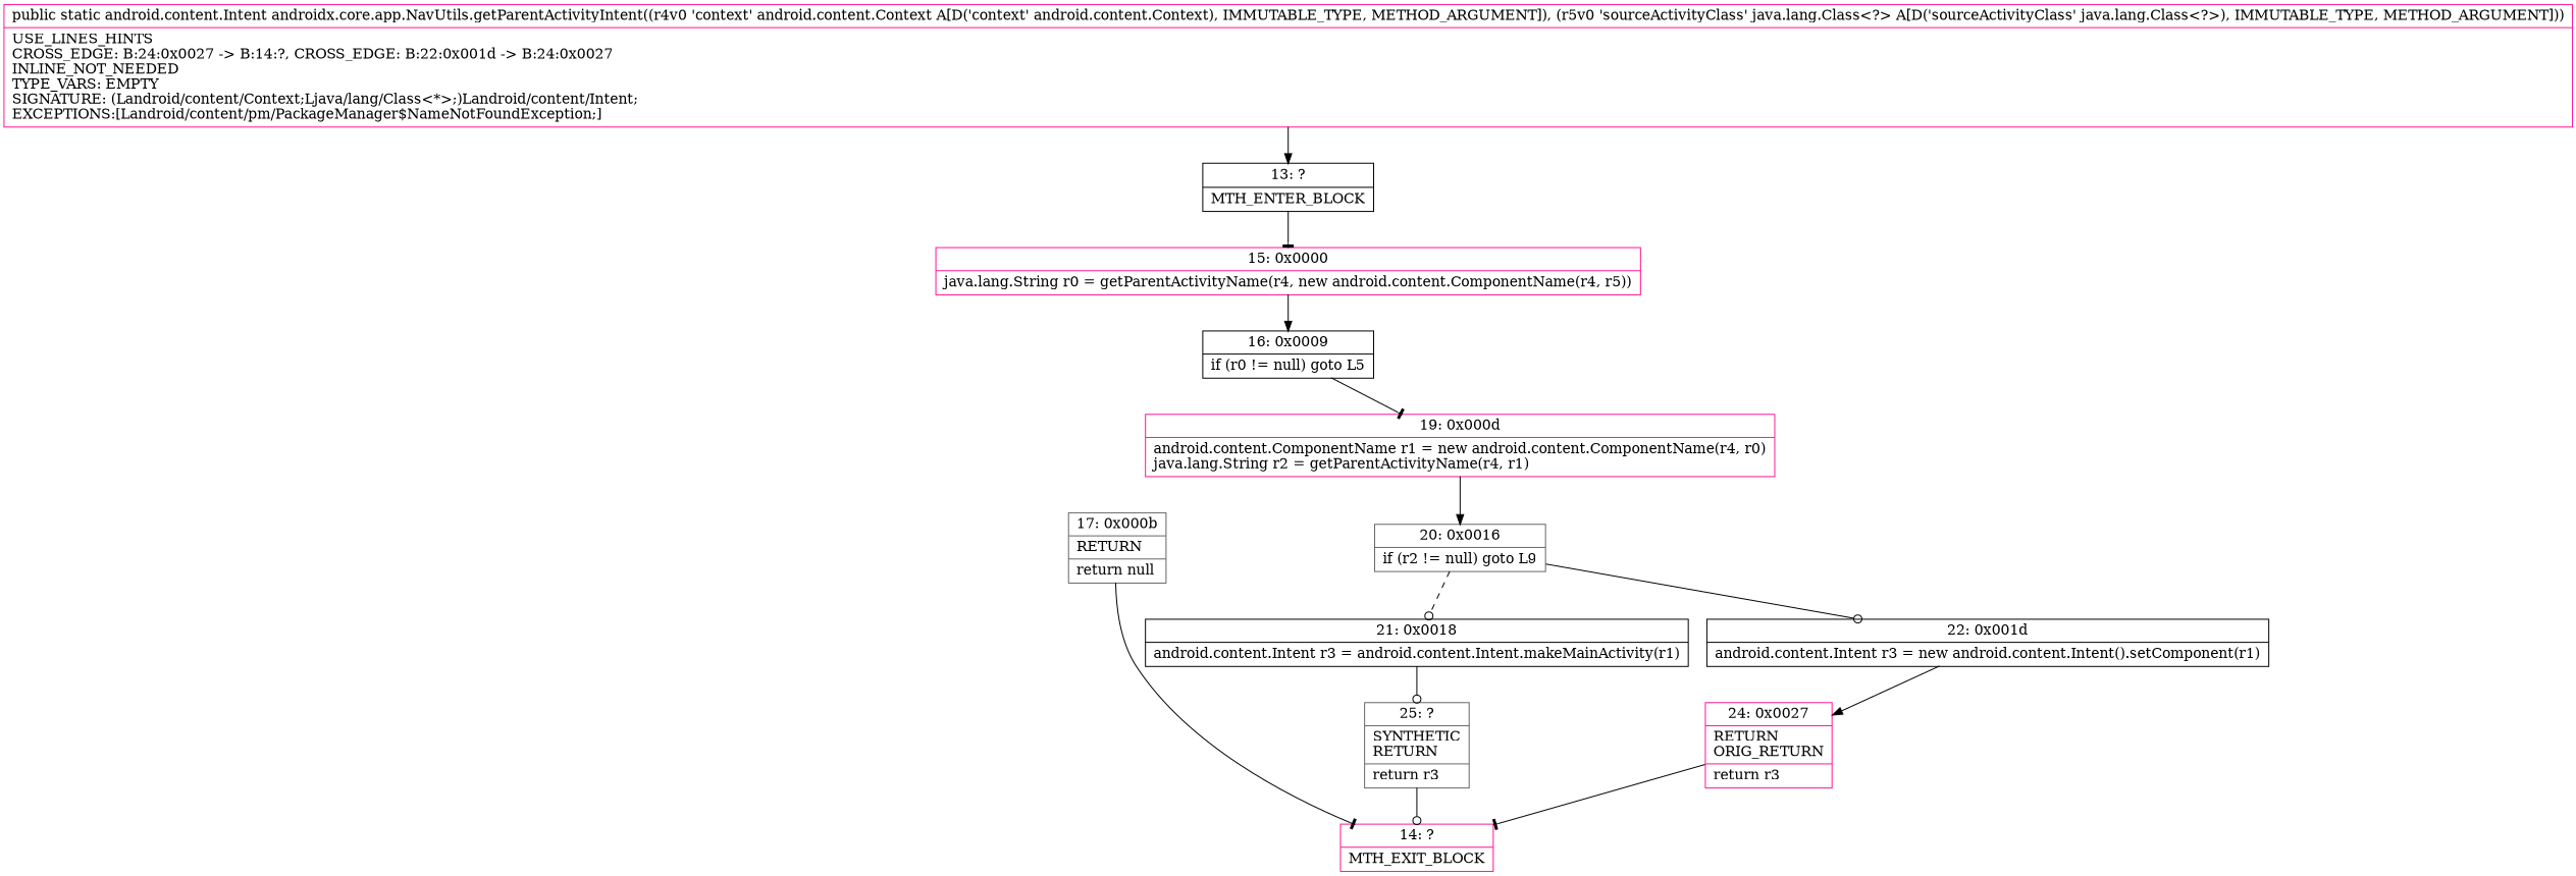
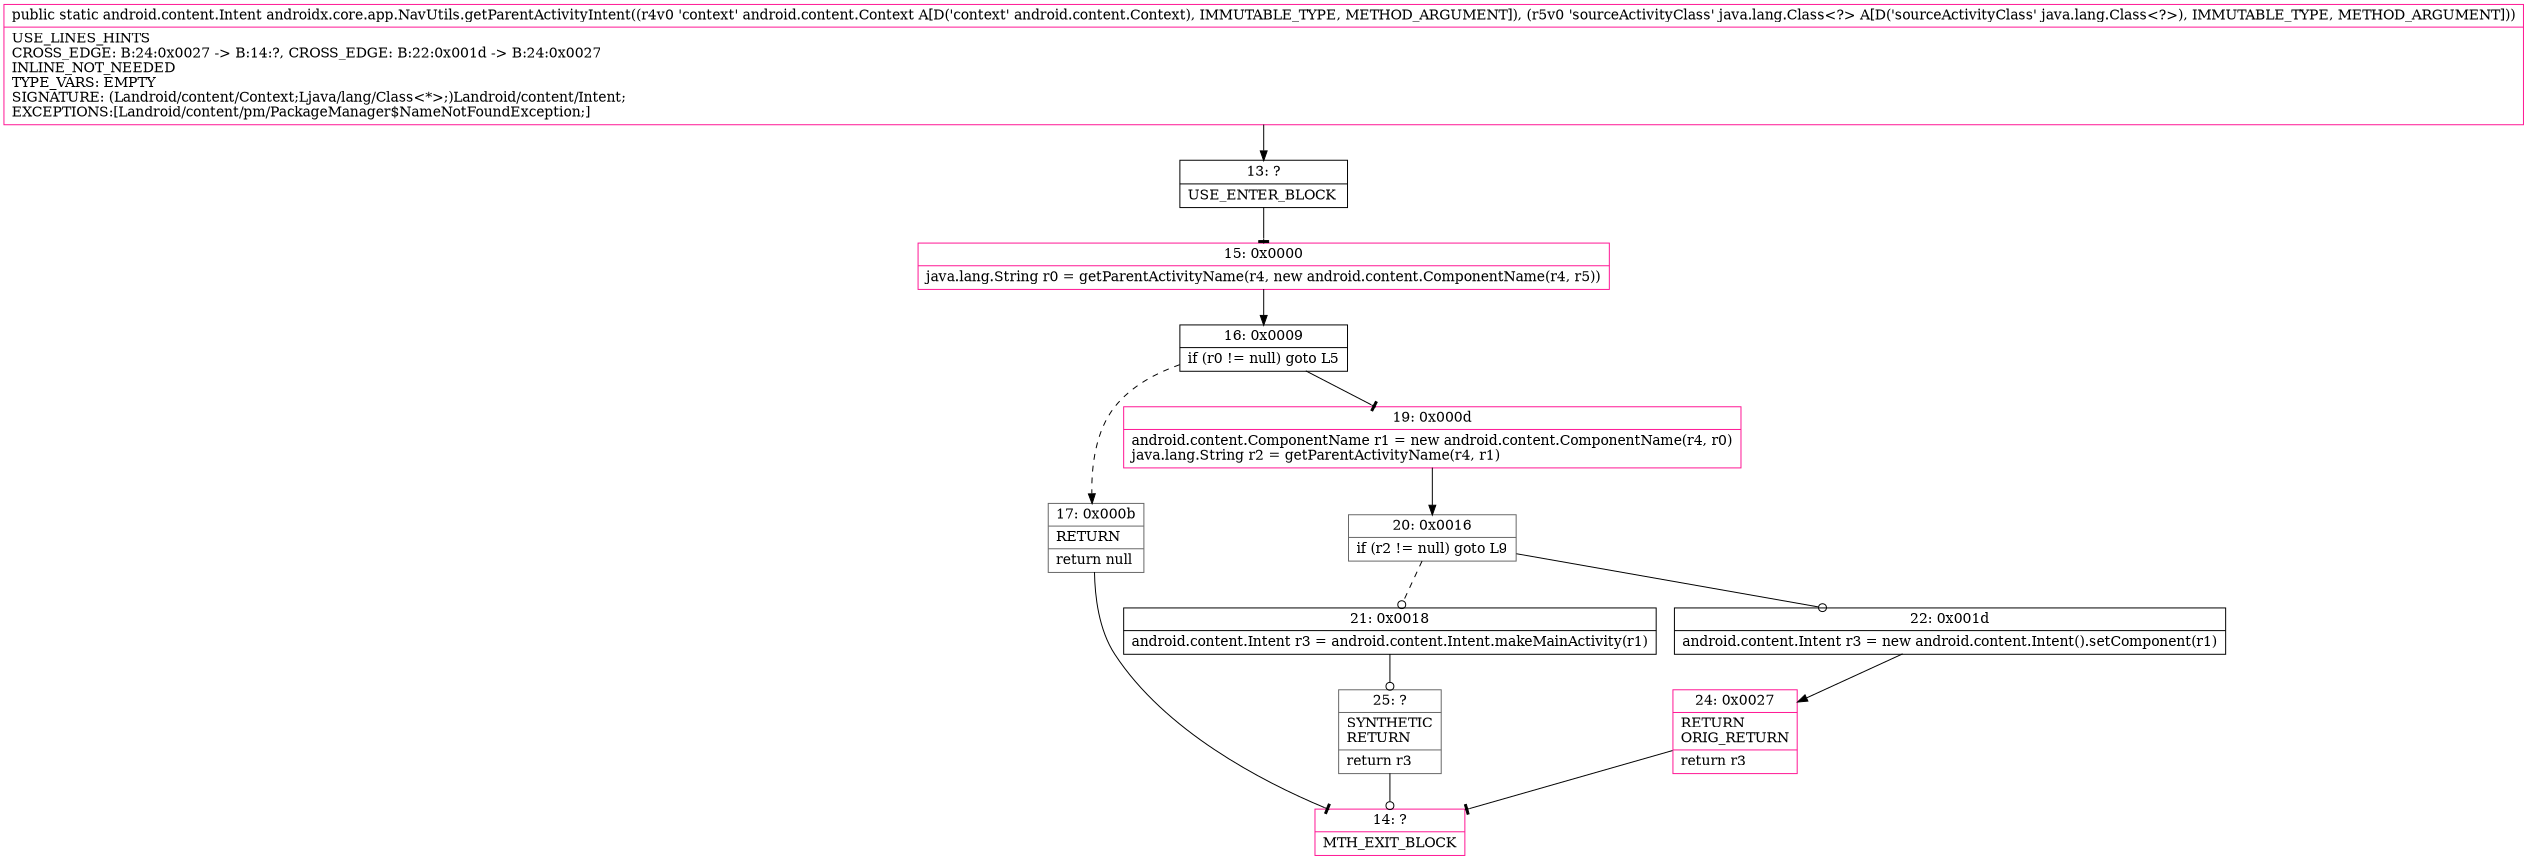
  digraph {
    node [color=deeppink shape=record]
    edge [arrowhead=normal]
-   n1 [color=black label="{13\:\ ?|MTH_ENTER_BLOCK\l}"]
+   n1 [color=black label="{13\:\ ?|USE_ENTER_BLOCK\l}"]
    n2 [label="{15\:\ 0x0000|java.lang.String r0 = getParentActivityName(r4, new android.content.ComponentName(r4, r5))\l}"]
    n3 [color=black label="{16\:\ 0x0009|if (r0 != null) goto L5\l}"]
    n4 [color=gray40 label="{17\:\ 0x000b|RETURN\l|return null\l}"]
    n5 [label="{19\:\ 0x000d|android.content.ComponentName r1 = new android.content.ComponentName(r4, r0)\ljava.lang.String r2 = getParentActivityName(r4, r1)\l}"]
    n6 [label="{14\:\ ?|MTH_EXIT_BLOCK\l}"]
    n7 [color=gray40 label="{20\:\ 0x0016|if (r2 != null) goto L9\l}"]
    n8 [color=black label="{21\:\ 0x0018|android.content.Intent r3 = android.content.Intent.makeMainActivity(r1)\l}"]
    n9 [color=black label="{22\:\ 0x001d|android.content.Intent r3 = new android.content.Intent().setComponent(r1)\l}"]
    n10 [color=gray40 label="{25\:\ ?|SYNTHETIC\lRETURN\l|return r3\l}"]
    n11 [label="{24\:\ 0x0027|RETURN\lORIG_RETURN\l|return r3\l}"]
    n12 [label="{public static android.content.Intent androidx.core.app.NavUtils.getParentActivityIntent((r4v0 'context' android.content.Context A[D('context' android.content.Context), IMMUTABLE_TYPE, METHOD_ARGUMENT]), (r5v0 'sourceActivityClass' java.lang.Class\<?\> A[D('sourceActivityClass' java.lang.Class\<?\>), IMMUTABLE_TYPE, METHOD_ARGUMENT]))  | USE_LINES_HINTS\lCROSS_EDGE: B:24:0x0027 \-\> B:14:?, CROSS_EDGE: B:22:0x001d \-\> B:24:0x0027\lINLINE_NOT_NEEDED\lTYPE_VARS: EMPTY\lSIGNATURE: (Landroid\/content\/Context;Ljava\/lang\/Class\<*\>;)Landroid\/content\/Intent;\lEXCEPTIONS:[Landroid\/content\/pm\/PackageManager$NameNotFoundException;]\l}"]
    n1 -> n2 [arrowhead=tee]
    n2 -> n3
+   n3 -> n4 [style=dashed]
    n3 -> n5 [arrowhead=tee]
    n4 -> n6 [arrowhead=tee]
    n5 -> n7
    n7 -> n8 [arrowhead=odot style=dashed]
    n7 -> n9 [arrowhead=odot]
    n8 -> n10 [arrowhead=odot]
    n9 -> n11
    n10 -> n6 [arrowhead=odot]
    n11 -> n6 [arrowhead=tee]
    n12 -> n1
  }
